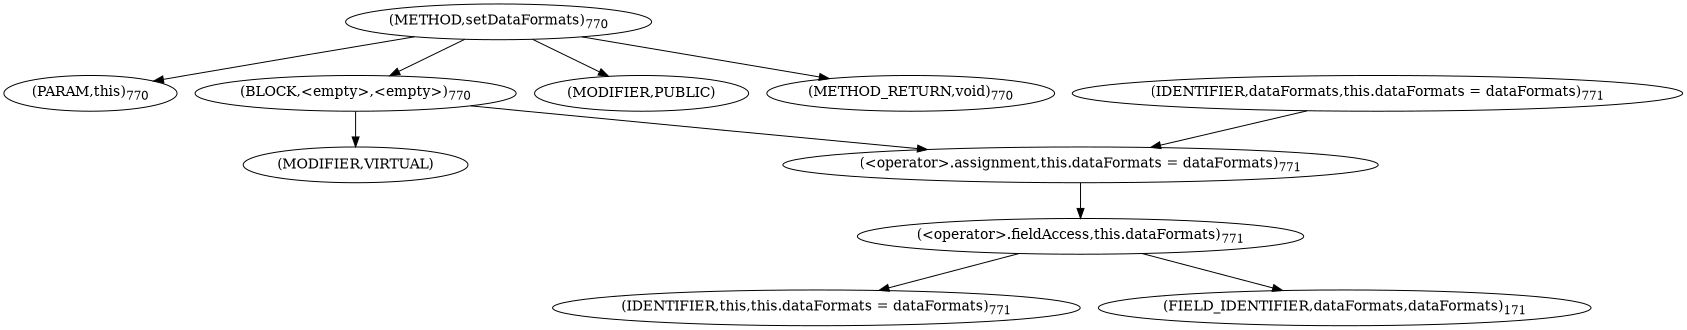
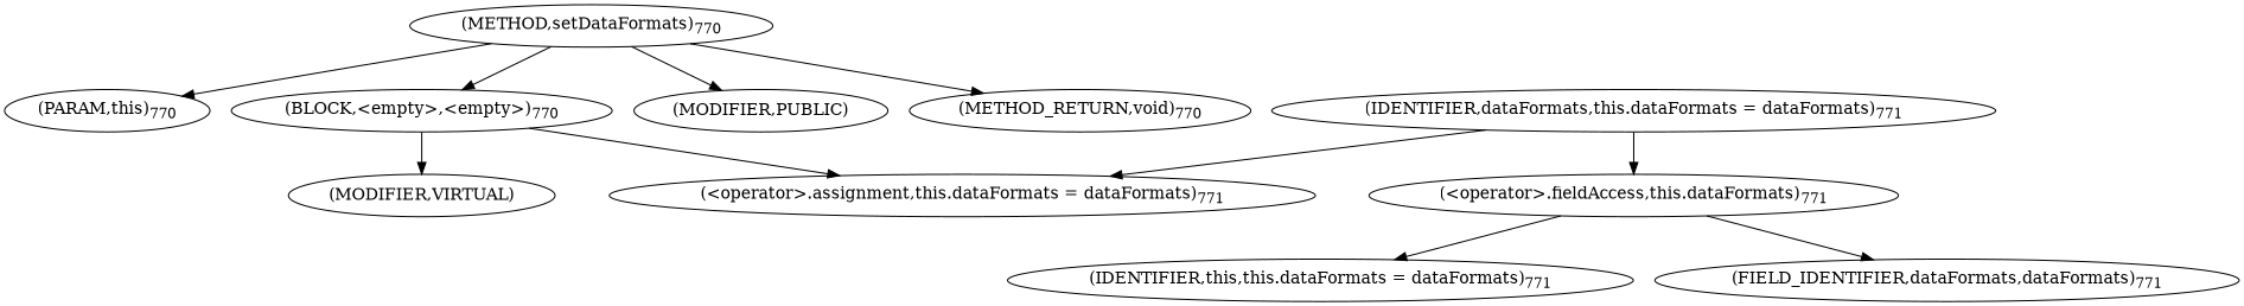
  digraph {
    n1 [label=<(METHOD,setDataFormats)<SUB>770</SUB>>]
    n2 [label=<(PARAM,this)<SUB>770</SUB>>]
    n3 [label=<(BLOCK,&lt;empty&gt;,&lt;empty&gt;)<SUB>770</SUB>>]
    n4 [label=<(MODIFIER,PUBLIC)>]
    n5 [label=<(METHOD_RETURN,void)<SUB>770</SUB>>]
    n6 [label=<(MODIFIER,VIRTUAL)>]
    n7 [label=<(&lt;operator&gt;.assignment,this.dataFormats = dataFormats)<SUB>771</SUB>>]
    n8 [label=<(&lt;operator&gt;.fieldAccess,this.dataFormats)<SUB>771</SUB>>]
    n9 [label=<(IDENTIFIER,this,this.dataFormats = dataFormats)<SUB>771</SUB>>]
-   n10 [label=<(FIELD_IDENTIFIER,dataFormats,dataFormats)<SUB>171</SUB>>]
+   n10 [label=<(FIELD_IDENTIFIER,dataFormats,dataFormats)<SUB>771</SUB>>]
    n11 [label=<(IDENTIFIER,dataFormats,this.dataFormats = dataFormats)<SUB>771</SUB>>]
    n1 -> n2
    n1 -> n3
    n1 -> n4
    n1 -> n5
    n3 -> n6
    n3 -> n7
-   n7 -> n8
+   n11 -> n8
    n8 -> n9
    n8 -> n10
    n11 -> n7
  }
